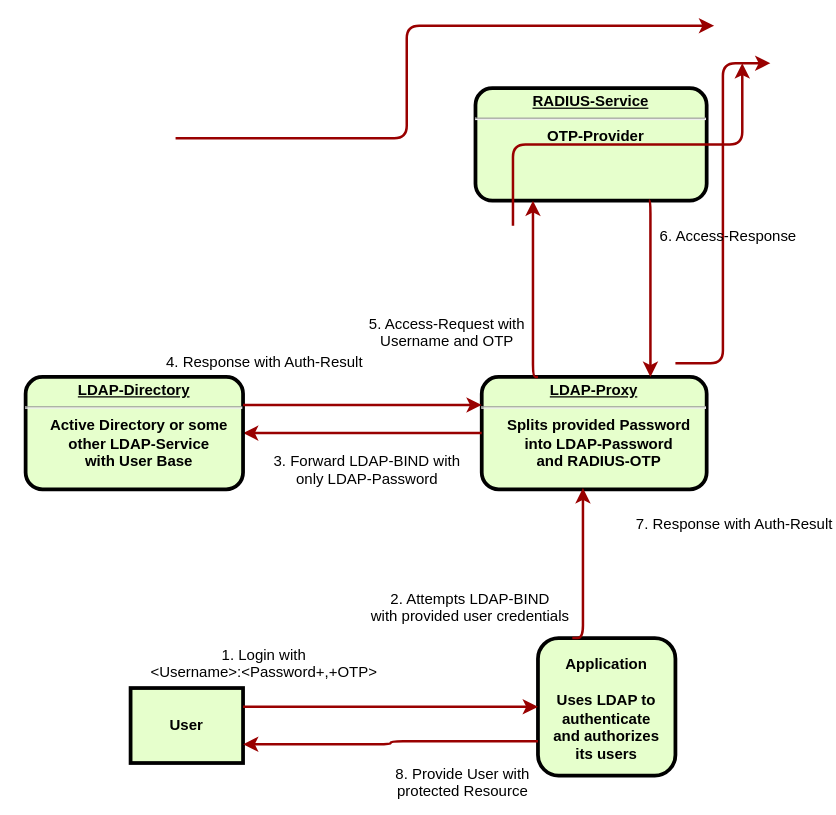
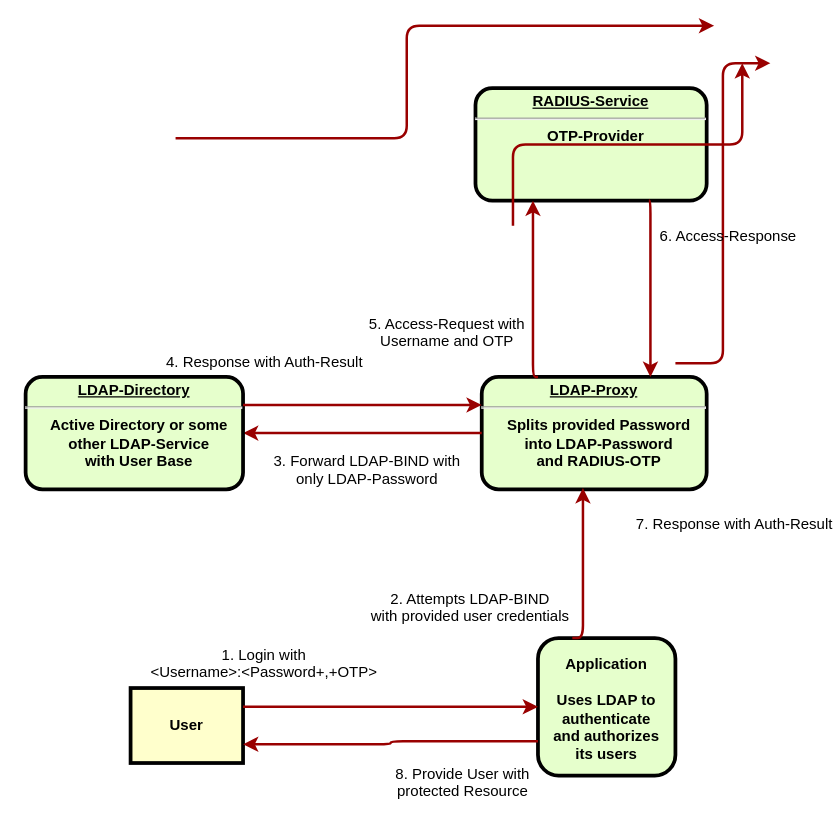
  <mxCell id="0" />
  <mxCell id="1" parent="0" />
  <mxCell id="2" value="&lt;br&gt;Application&lt;br&gt;&lt;br&gt;Uses LDAP to&lt;br&gt;authenticate&lt;br&gt;and authorizes&lt;br&gt;its users" style="verticalAlign=middle;align=center;overflow=fill;fontSize=12;fontFamily=Helvetica;html=1;rounded=1;fontStyle=1;strokeWidth=3;fillColor=#E6FFCC" parent="1" vertex="1"><mxGeometry x="430" y="510" width="110" height="110" as="geometry" /></mxCell>
  <mxCell id="3" value="&lt;p style=&quot;margin: 0px ; margin-top: 4px ; text-align: center ; text-decoration: underline&quot;&gt;&lt;strong&gt;RADIUS-Service&lt;br&gt;&lt;/strong&gt;&lt;/p&gt;&lt;hr&gt;&lt;p style=&quot;margin: 0px ; margin-left: 8px&quot;&gt;OTP-Provider&lt;/p&gt;" style="verticalAlign=middle;align=center;overflow=fill;fontSize=12;fontFamily=Helvetica;html=1;rounded=1;fontStyle=1;strokeWidth=3;fillColor=#E6FFCC" parent="1" vertex="1"><mxGeometry x="380" y="70" width="185" height="90" as="geometry" /></mxCell>
- <mxCell id="4" value="User" style="whiteSpace=wrap;align=center;verticalAlign=middle;fontStyle=1;strokeWidth=3;fillColor=#e6ffcc;" parent="1" vertex="1"><mxGeometry x="104" y="550" width="90" height="60" as="geometry" /></mxCell>
+ <mxCell id="4" value="User" style="whiteSpace=wrap;align=center;verticalAlign=middle;fontStyle=1;strokeWidth=3;fillColor=#FFFFCC" parent="1" vertex="1"><mxGeometry x="104" y="550" width="90" height="60" as="geometry" /></mxCell>
  <mxCell id="5" value="&lt;p style=&quot;margin: 0px ; margin-top: 4px ; text-align: center ; text-decoration: underline&quot;&gt;&lt;strong&gt;LDAP-Proxy&lt;/strong&gt;&lt;/p&gt;&lt;hr&gt;&lt;p style=&quot;margin: 0px ; margin-left: 8px&quot;&gt;Splits provided Password&lt;/p&gt;&lt;p style=&quot;margin: 0px ; margin-left: 8px&quot;&gt;into LDAP-Password&lt;/p&gt;&lt;p style=&quot;margin: 0px ; margin-left: 8px&quot;&gt;and RADIUS-OTP&lt;/p&gt;" style="verticalAlign=middle;align=center;overflow=fill;fontSize=12;fontFamily=Helvetica;html=1;rounded=1;fontStyle=1;strokeWidth=3;fillColor=#E6FFCC" parent="1" vertex="1"><mxGeometry x="385" y="301" width="180" height="90" as="geometry" /></mxCell>
  <mxCell id="6" value="" style="edgeStyle=elbowEdgeStyle;elbow=horizontal;strokeColor=#990000;strokeWidth=2" parent="1" edge="1"><mxGeometry width="100" height="100" relative="1" as="geometry"><mxPoint x="140" y="110" as="sourcePoint" /><mxPoint x="571" y="20" as="targetPoint" /><Array as="points"><mxPoint x="325" y="70" /></Array></mxGeometry></mxCell>
  <mxCell id="7" value="" style="edgeStyle=elbowEdgeStyle;elbow=vertical;entryX=0.25;entryY=1;strokeColor=#990000;strokeWidth=2" parent="1" edge="1"><mxGeometry width="100" height="100" relative="1" as="geometry"><mxPoint x="410" y="180" as="sourcePoint" /><mxPoint x="593.5" y="50" as="targetPoint" /></mxGeometry></mxCell>
  <mxCell id="8" value="" style="edgeStyle=elbowEdgeStyle;elbow=horizontal;strokeColor=#990000;strokeWidth=2" parent="1" edge="1"><mxGeometry width="100" height="100" relative="1" as="geometry"><mxPoint x="540" y="290" as="sourcePoint" /><mxPoint x="616" y="50" as="targetPoint" /></mxGeometry></mxCell>
  <mxCell id="9" value="" style="edgeStyle=elbowEdgeStyle;elbow=horizontal;strokeColor=#990000;strokeWidth=2;exitX=1;exitY=0.25;exitDx=0;exitDy=0;" parent="1" source="4" target="2" edge="1"><mxGeometry width="100" height="100" relative="1" as="geometry"><mxPoint x="310" y="630" as="sourcePoint" /><mxPoint x="410" y="530" as="targetPoint" /></mxGeometry></mxCell>
  <mxCell id="10" value="1. Login with&#10;&lt;Username&gt;:&lt;Password+,+OTP&gt;&#10;" style="text;spacingTop=-5;align=center" parent="1" vertex="1"><mxGeometry x="111" y="515" width="200" height="20" as="geometry" /></mxCell>
  <mxCell id="11" value="3. Forward LDAP-BIND with&#10;only LDAP-Password" style="text;spacingTop=-5;align=center" parent="1" vertex="1"><mxGeometry x="276" y="360" width="35" height="20" as="geometry" /></mxCell>
  <mxCell id="12" value="" style="edgeStyle=elbowEdgeStyle;elbow=horizontal;strokeColor=#990000;strokeWidth=2;entryX=1;entryY=0.5;entryDx=0;entryDy=0;exitX=0;exitY=0.5;exitDx=0;exitDy=0;" parent="1" source="5" target="15" edge="1"><mxGeometry width="100" height="100" relative="1" as="geometry"><mxPoint x="300" y="410" as="sourcePoint" /><mxPoint x="30" y="330" as="targetPoint" /><Array as="points"><mxPoint x="310" y="380" /></Array></mxGeometry></mxCell>
  <mxCell id="13" value="" style="edgeStyle=elbowEdgeStyle;elbow=horizontal;strokeColor=#990000;strokeWidth=2;exitX=0.25;exitY=0;exitDx=0;exitDy=0;" parent="1" source="2" edge="1"><mxGeometry width="100" height="100" relative="1" as="geometry"><mxPoint x="130" y="371" as="sourcePoint" /><mxPoint x="466" y="390" as="targetPoint" /><Array as="points"><mxPoint x="466" y="450" /></Array></mxGeometry></mxCell>
  <mxCell id="14" value="2. Attempts LDAP-BIND&#10;with provided user credentials" style="text;spacingTop=-5;align=center" parent="1" vertex="1"><mxGeometry x="311" y="470" width="130" height="15" as="geometry" /></mxCell>
  <mxCell id="15" value="&lt;p style=&quot;margin: 0px ; margin-top: 4px ; text-align: center ; text-decoration: underline&quot;&gt;&lt;strong&gt;LDAP-Directory&lt;/strong&gt;&lt;/p&gt;&lt;hr&gt;&lt;p style=&quot;margin: 0px ; margin-left: 8px&quot;&gt;Active Directory or some&lt;/p&gt;&lt;p style=&quot;margin: 0px ; margin-left: 8px&quot;&gt;other LDAP-Service&lt;/p&gt;&lt;p style=&quot;margin: 0px ; margin-left: 8px&quot;&gt;with User Base&lt;/p&gt;" style="verticalAlign=middle;align=center;overflow=fill;fontSize=12;fontFamily=Helvetica;html=1;rounded=1;fontStyle=1;strokeWidth=3;fillColor=#E6FFCC" vertex="1" parent="1"><mxGeometry x="20" y="301" width="174" height="90" as="geometry" /></mxCell>
  <mxCell id="16" value="" style="edgeStyle=elbowEdgeStyle;elbow=horizontal;strokeColor=#990000;strokeWidth=2;entryX=0;entryY=0.25;entryDx=0;entryDy=0;exitX=1;exitY=0.25;exitDx=0;exitDy=0;" edge="1" parent="1" source="15" target="5"><mxGeometry width="100" height="100" relative="1" as="geometry"><mxPoint x="395" y="356" as="sourcePoint" /><mxPoint x="204" y="356" as="targetPoint" /><Array as="points"><mxPoint x="320" y="390" /></Array></mxGeometry></mxCell>
  <mxCell id="17" value="4. Response with Auth-Result" style="text;spacingTop=-5;align=center" vertex="1" parent="1"><mxGeometry x="194" y="281" width="35" height="20" as="geometry" /></mxCell>
  <mxCell id="18" value="" style="edgeStyle=elbowEdgeStyle;elbow=horizontal;strokeColor=#990000;strokeWidth=2;entryX=0.25;entryY=1;entryDx=0;entryDy=0;exitX=0.25;exitY=0;exitDx=0;exitDy=0;" edge="1" parent="1" source="5" target="3"><mxGeometry width="100" height="100" relative="1" as="geometry"><mxPoint x="460" y="260" as="sourcePoint" /><mxPoint x="400" y="200" as="targetPoint" /><Array as="points"><mxPoint x="426" y="230" /></Array></mxGeometry></mxCell>
  <mxCell id="19" value="" style="edgeStyle=elbowEdgeStyle;elbow=horizontal;strokeColor=#990000;strokeWidth=2;entryX=0.75;entryY=0;entryDx=0;entryDy=0;exitX=0.75;exitY=1;exitDx=0;exitDy=0;" edge="1" parent="1" source="3" target="5"><mxGeometry width="100" height="100" relative="1" as="geometry"><mxPoint x="480" y="230" as="sourcePoint" /><mxPoint x="436.25" y="170" as="targetPoint" /><Array as="points"><mxPoint x="520" y="230" /></Array></mxGeometry></mxCell>
  <mxCell id="20" value="5. Access-Request with&#10;Username and OTP" style="text;spacingTop=-5;align=center" vertex="1" parent="1"><mxGeometry x="340" y="250" width="35" height="20" as="geometry" /></mxCell>
  <mxCell id="21" value="6. Access-Response" style="text;spacingTop=-5;align=center" vertex="1" parent="1"><mxGeometry x="565" y="180" width="35" height="20" as="geometry" /></mxCell>
  <mxCell id="22" value="7. Response with Auth-Result" style="text;spacingTop=-5;align=center" vertex="1" parent="1"><mxGeometry x="570" y="410" width="35" height="20" as="geometry" /></mxCell>
  <mxCell id="23" value="" style="edgeStyle=elbowEdgeStyle;elbow=horizontal;strokeColor=#990000;strokeWidth=2;exitX=0;exitY=0.75;exitDx=0;exitDy=0;entryX=1;entryY=0.75;entryDx=0;entryDy=0;" edge="1" parent="1" source="2" target="4"><mxGeometry width="100" height="100" relative="1" as="geometry"><mxPoint x="204" y="575" as="sourcePoint" /><mxPoint x="370" y="660" as="targetPoint" /></mxGeometry></mxCell>
  <mxCell id="24" value="8. Provide User with&#10;protected Resource&#10;" style="text;spacingTop=-5;align=center" vertex="1" parent="1"><mxGeometry x="270" y="610" width="200" height="20" as="geometry" /></mxCell>
